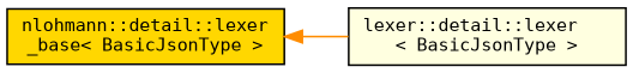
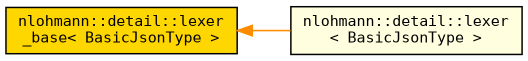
  digraph {
    rankdir=LR
    fontname="DejaVu Sans Mono"
    node [color=black fontname="DejaVu Sans Mono" fontsize=10 shape=record style=filled]
    n1 [fillcolor=gold fontcolor=black height=0.2 label="nlohmann::detail::lexer\l_base\< BasicJsonType \>" width=0.4]
-   n2 [fillcolor=lightyellow height=0.2 label="lexer::detail::lexer\l\< BasicJsonType \>" width=0.4]
+   n2 [fillcolor=lightyellow height=0.2 label="nlohmann::detail::lexer\l\< BasicJsonType \>" width=0.4]
    n1 -> n2 [color=darkorange dir=back fontname="DejaVu Sans Mono" fontsize=10 labelfontname=Helvetica labelfontsize=10 style=solid]
  }
